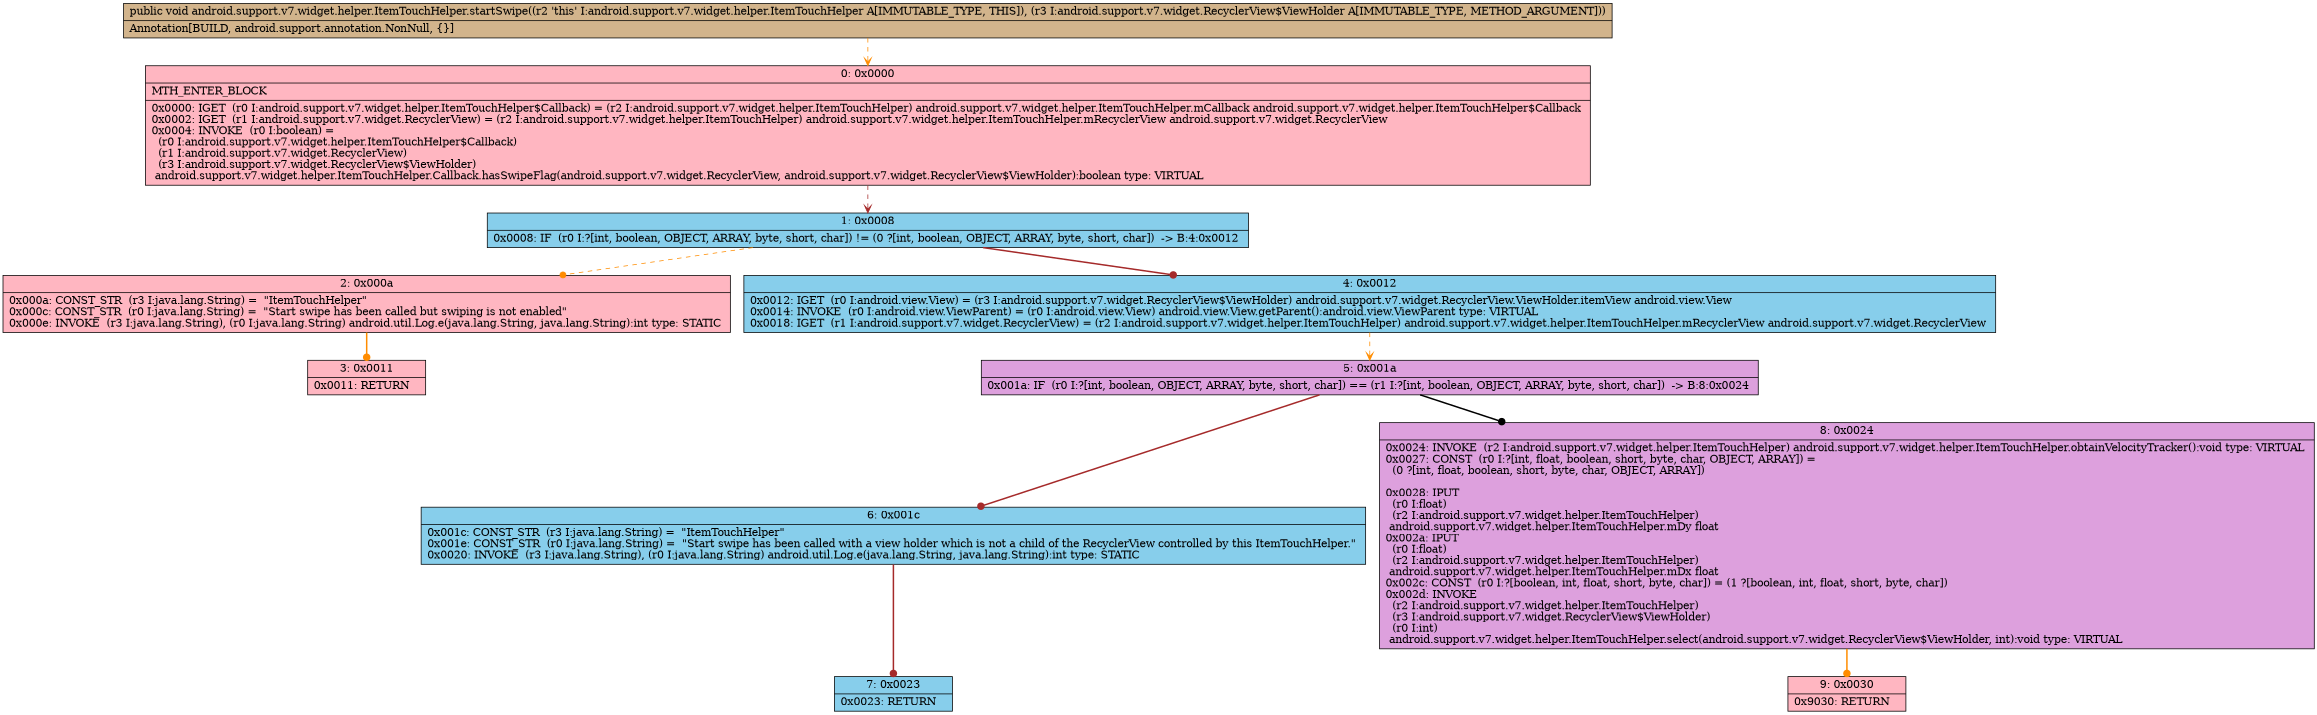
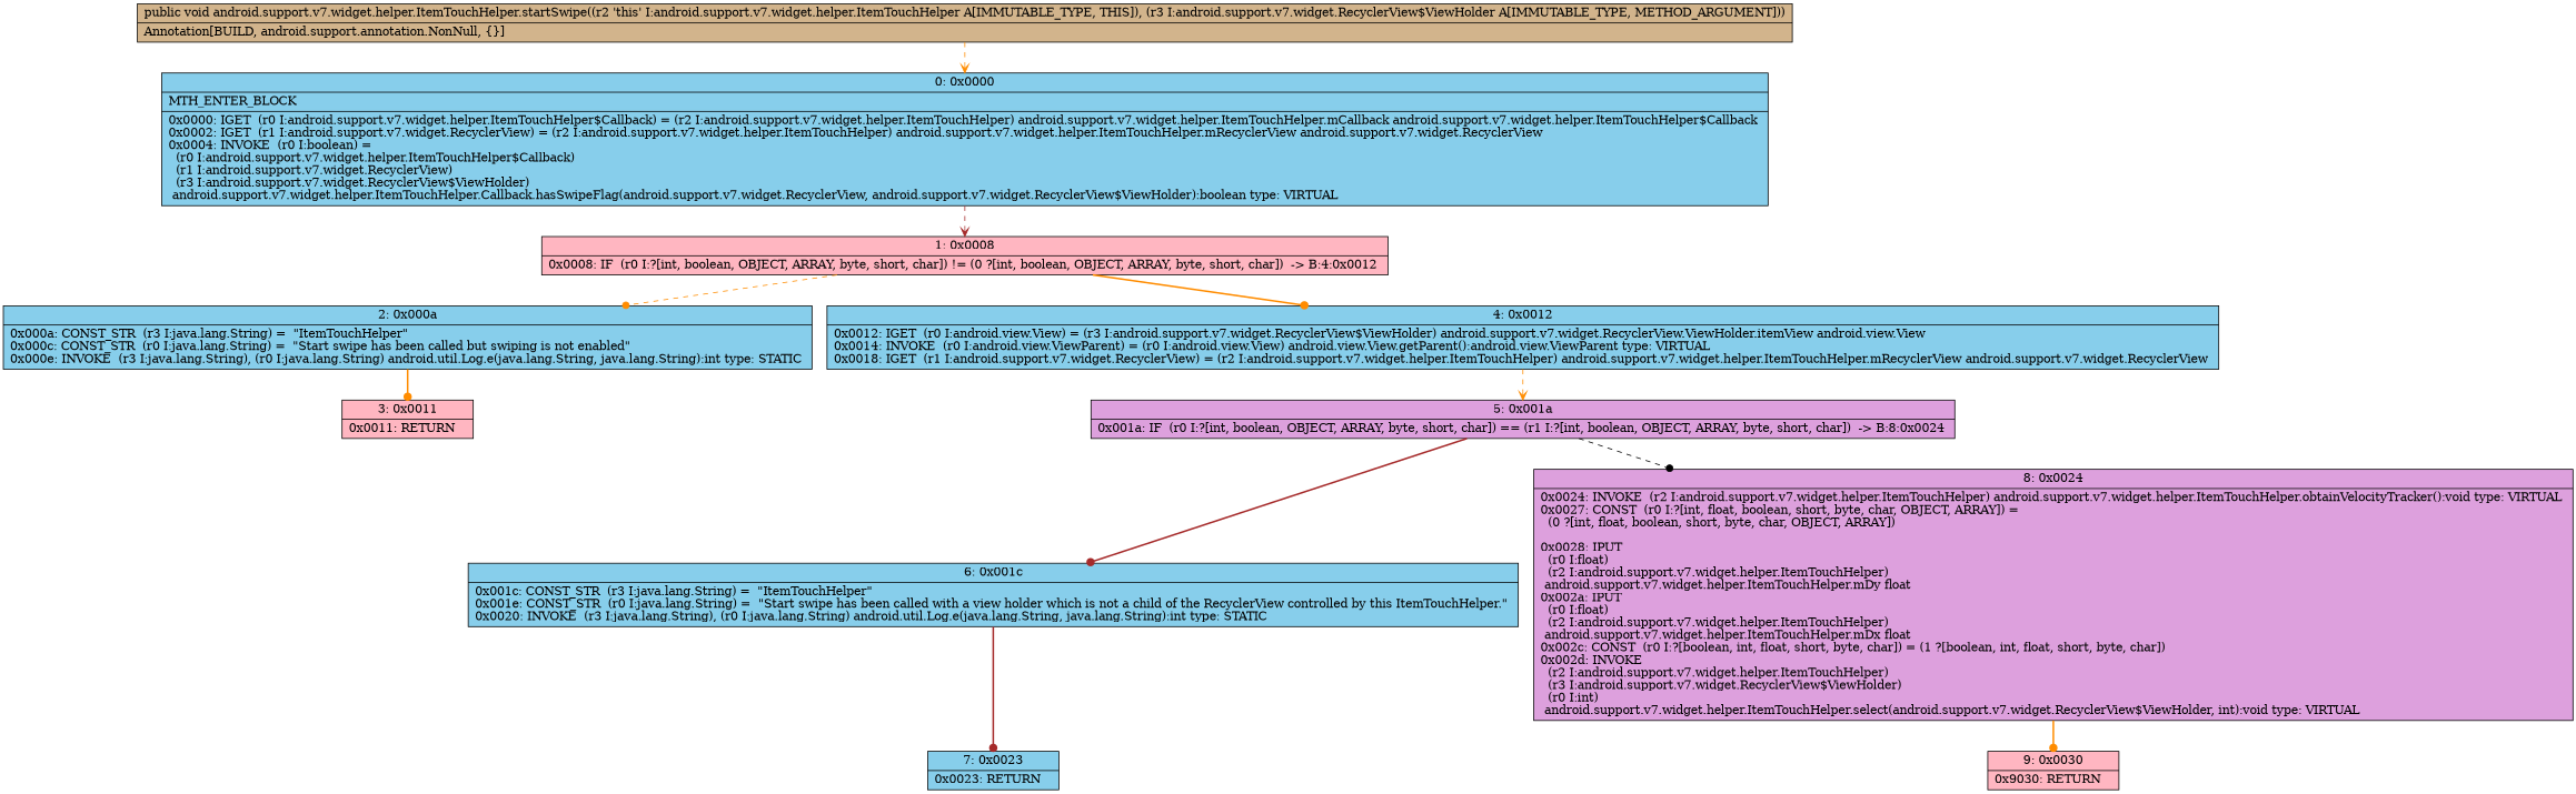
  digraph {
    node [fillcolor=lightpink shape=record style=filled]
    edge [arrowhead=dot color=darkorange style=dashed]
-   n1 [label="{0\:\ 0x0000|MTH_ENTER_BLOCK\l|0x0000: IGET  (r0 I:android.support.v7.widget.helper.ItemTouchHelper$Callback) = (r2 I:android.support.v7.widget.helper.ItemTouchHelper) android.support.v7.widget.helper.ItemTouchHelper.mCallback android.support.v7.widget.helper.ItemTouchHelper$Callback \l0x0002: IGET  (r1 I:android.support.v7.widget.RecyclerView) = (r2 I:android.support.v7.widget.helper.ItemTouchHelper) android.support.v7.widget.helper.ItemTouchHelper.mRecyclerView android.support.v7.widget.RecyclerView \l0x0004: INVOKE  (r0 I:boolean) = \l  (r0 I:android.support.v7.widget.helper.ItemTouchHelper$Callback)\l  (r1 I:android.support.v7.widget.RecyclerView)\l  (r3 I:android.support.v7.widget.RecyclerView$ViewHolder)\l android.support.v7.widget.helper.ItemTouchHelper.Callback.hasSwipeFlag(android.support.v7.widget.RecyclerView, android.support.v7.widget.RecyclerView$ViewHolder):boolean type: VIRTUAL \l}"]
-   n2 [fillcolor=skyblue label="{1\:\ 0x0008|0x0008: IF  (r0 I:?[int, boolean, OBJECT, ARRAY, byte, short, char]) != (0 ?[int, boolean, OBJECT, ARRAY, byte, short, char])  \-\> B:4:0x0012 \l}"]
-   n3 [label="{2\:\ 0x000a|0x000a: CONST_STR  (r3 I:java.lang.String) =  \"ItemTouchHelper\" \l0x000c: CONST_STR  (r0 I:java.lang.String) =  \"Start swipe has been called but swiping is not enabled\" \l0x000e: INVOKE  (r3 I:java.lang.String), (r0 I:java.lang.String) android.util.Log.e(java.lang.String, java.lang.String):int type: STATIC \l}"]
+   n1 [fillcolor=skyblue label="{0\:\ 0x0000|MTH_ENTER_BLOCK\l|0x0000: IGET  (r0 I:android.support.v7.widget.helper.ItemTouchHelper$Callback) = (r2 I:android.support.v7.widget.helper.ItemTouchHelper) android.support.v7.widget.helper.ItemTouchHelper.mCallback android.support.v7.widget.helper.ItemTouchHelper$Callback \l0x0002: IGET  (r1 I:android.support.v7.widget.RecyclerView) = (r2 I:android.support.v7.widget.helper.ItemTouchHelper) android.support.v7.widget.helper.ItemTouchHelper.mRecyclerView android.support.v7.widget.RecyclerView \l0x0004: INVOKE  (r0 I:boolean) = \l  (r0 I:android.support.v7.widget.helper.ItemTouchHelper$Callback)\l  (r1 I:android.support.v7.widget.RecyclerView)\l  (r3 I:android.support.v7.widget.RecyclerView$ViewHolder)\l android.support.v7.widget.helper.ItemTouchHelper.Callback.hasSwipeFlag(android.support.v7.widget.RecyclerView, android.support.v7.widget.RecyclerView$ViewHolder):boolean type: VIRTUAL \l}"]
+   n2 [label="{1\:\ 0x0008|0x0008: IF  (r0 I:?[int, boolean, OBJECT, ARRAY, byte, short, char]) != (0 ?[int, boolean, OBJECT, ARRAY, byte, short, char])  \-\> B:4:0x0012 \l}"]
+   n3 [fillcolor=skyblue label="{2\:\ 0x000a|0x000a: CONST_STR  (r3 I:java.lang.String) =  \"ItemTouchHelper\" \l0x000c: CONST_STR  (r0 I:java.lang.String) =  \"Start swipe has been called but swiping is not enabled\" \l0x000e: INVOKE  (r3 I:java.lang.String), (r0 I:java.lang.String) android.util.Log.e(java.lang.String, java.lang.String):int type: STATIC \l}"]
    n4 [fillcolor=skyblue label="{4\:\ 0x0012|0x0012: IGET  (r0 I:android.view.View) = (r3 I:android.support.v7.widget.RecyclerView$ViewHolder) android.support.v7.widget.RecyclerView.ViewHolder.itemView android.view.View \l0x0014: INVOKE  (r0 I:android.view.ViewParent) = (r0 I:android.view.View) android.view.View.getParent():android.view.ViewParent type: VIRTUAL \l0x0018: IGET  (r1 I:android.support.v7.widget.RecyclerView) = (r2 I:android.support.v7.widget.helper.ItemTouchHelper) android.support.v7.widget.helper.ItemTouchHelper.mRecyclerView android.support.v7.widget.RecyclerView \l}"]
    n5 [label="{3\:\ 0x0011|0x0011: RETURN   \l}"]
    n6 [fillcolor=plum label="{5\:\ 0x001a|0x001a: IF  (r0 I:?[int, boolean, OBJECT, ARRAY, byte, short, char]) == (r1 I:?[int, boolean, OBJECT, ARRAY, byte, short, char])  \-\> B:8:0x0024 \l}"]
    n7 [fillcolor=skyblue label="{6\:\ 0x001c|0x001c: CONST_STR  (r3 I:java.lang.String) =  \"ItemTouchHelper\" \l0x001e: CONST_STR  (r0 I:java.lang.String) =  \"Start swipe has been called with a view holder which is not a child of the RecyclerView controlled by this ItemTouchHelper.\" \l0x0020: INVOKE  (r3 I:java.lang.String), (r0 I:java.lang.String) android.util.Log.e(java.lang.String, java.lang.String):int type: STATIC \l}"]
    n8 [fillcolor=plum label="{8\:\ 0x0024|0x0024: INVOKE  (r2 I:android.support.v7.widget.helper.ItemTouchHelper) android.support.v7.widget.helper.ItemTouchHelper.obtainVelocityTracker():void type: VIRTUAL \l0x0027: CONST  (r0 I:?[int, float, boolean, short, byte, char, OBJECT, ARRAY]) = \l  (0 ?[int, float, boolean, short, byte, char, OBJECT, ARRAY])\l \l0x0028: IPUT  \l  (r0 I:float)\l  (r2 I:android.support.v7.widget.helper.ItemTouchHelper)\l android.support.v7.widget.helper.ItemTouchHelper.mDy float \l0x002a: IPUT  \l  (r0 I:float)\l  (r2 I:android.support.v7.widget.helper.ItemTouchHelper)\l android.support.v7.widget.helper.ItemTouchHelper.mDx float \l0x002c: CONST  (r0 I:?[boolean, int, float, short, byte, char]) = (1 ?[boolean, int, float, short, byte, char]) \l0x002d: INVOKE  \l  (r2 I:android.support.v7.widget.helper.ItemTouchHelper)\l  (r3 I:android.support.v7.widget.RecyclerView$ViewHolder)\l  (r0 I:int)\l android.support.v7.widget.helper.ItemTouchHelper.select(android.support.v7.widget.RecyclerView$ViewHolder, int):void type: VIRTUAL \l}"]
    n9 [fillcolor=skyblue label="{7\:\ 0x0023|0x0023: RETURN   \l}"]
    n10 [label="{9\:\ 0x0030|0x9030: RETURN   \l}"]
    n11 [fillcolor=tan label="{public void android.support.v7.widget.helper.ItemTouchHelper.startSwipe((r2 'this' I:android.support.v7.widget.helper.ItemTouchHelper A[IMMUTABLE_TYPE, THIS]), (r3 I:android.support.v7.widget.RecyclerView$ViewHolder A[IMMUTABLE_TYPE, METHOD_ARGUMENT]))  | Annotation[BUILD, android.support.annotation.NonNull, \{\}]\l}"]
    n1 -> n2 [arrowhead=vee color=brown]
    n2 -> n3
-   n2 -> n4 [color=brown style=bold]
+   n2 -> n4 [style=bold]
    n3 -> n5 [style=bold]
    n4 -> n6 [arrowhead=vee]
    n6 -> n7 [color=brown style=bold]
-   n6 -> n8 [color=black style=bold]
+   n6 -> n8 [color=black]
    n7 -> n9 [color=brown style=bold]
    n8 -> n10 [style=bold]
    n11 -> n1 [arrowhead=vee]
  }
